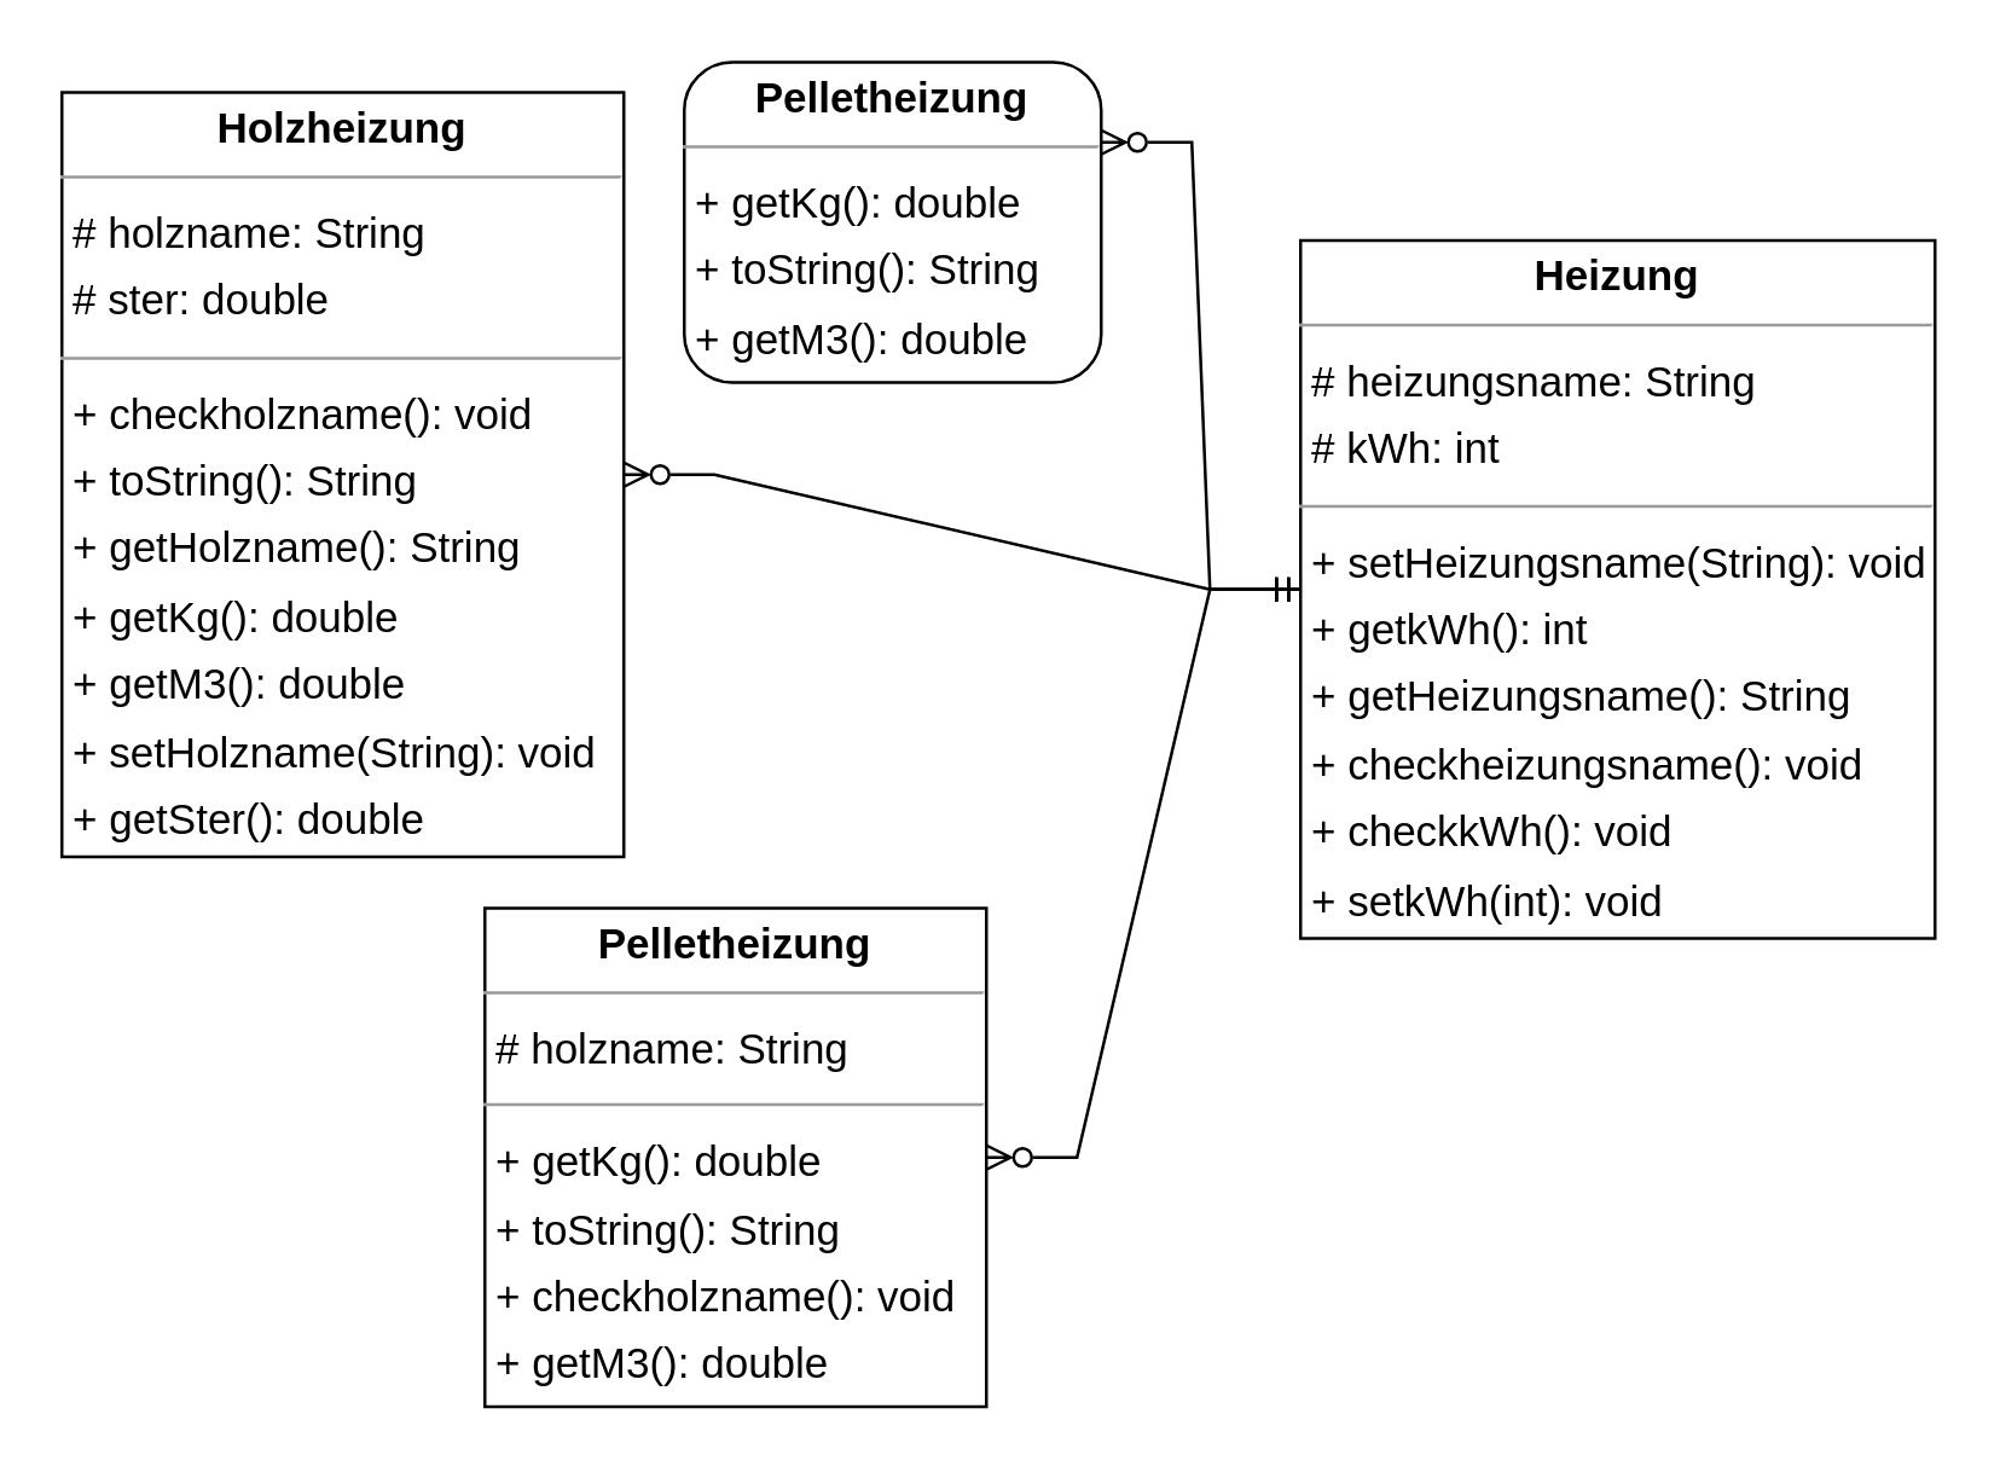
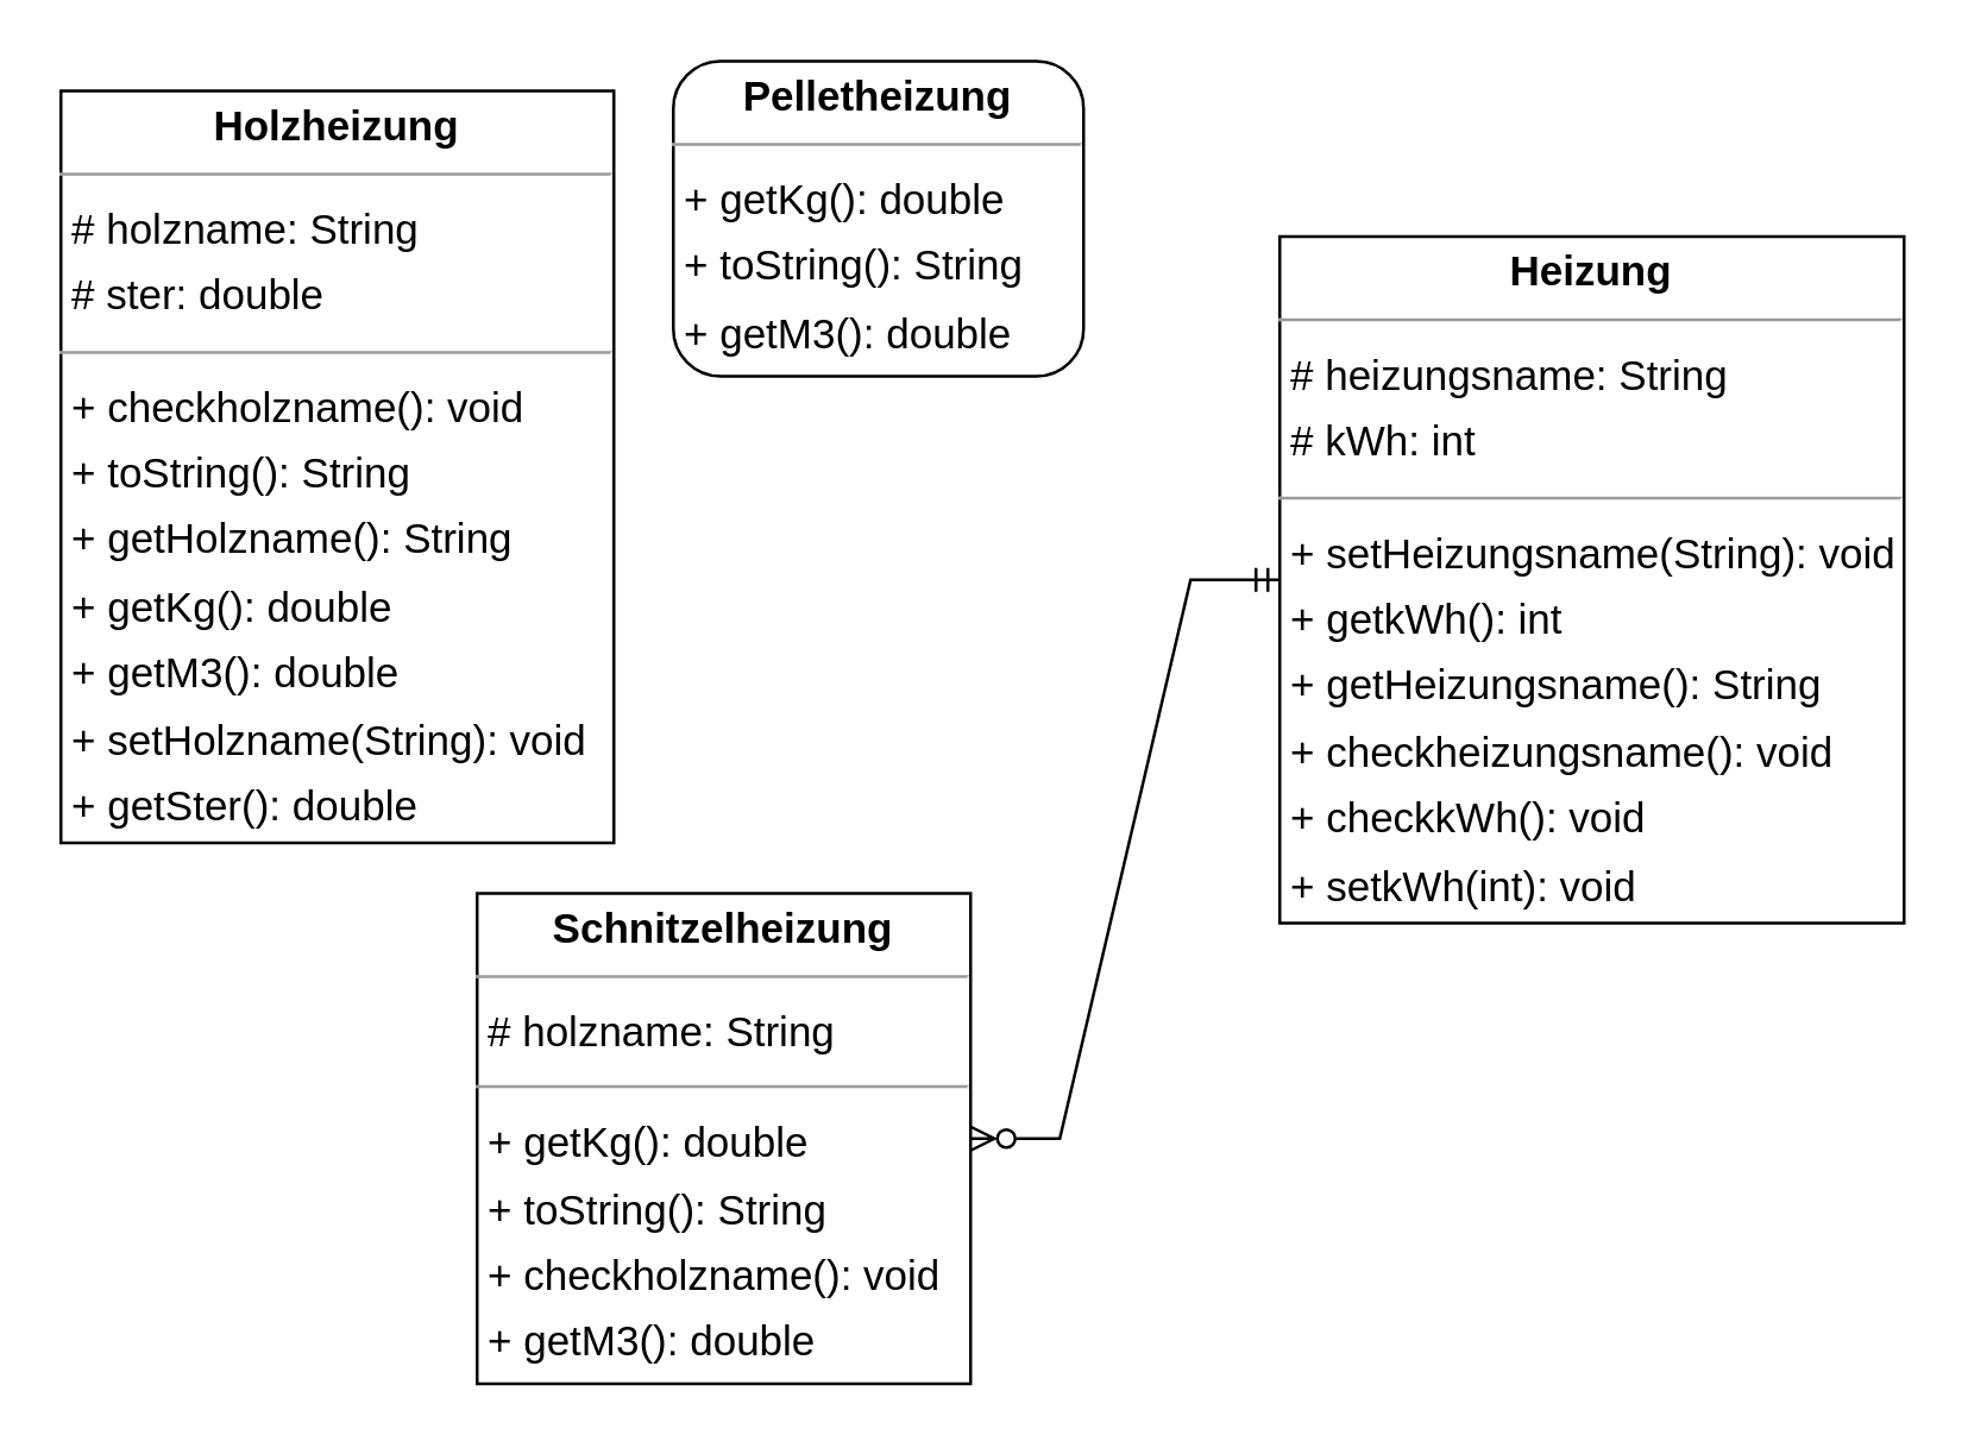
  <mxCell id="0" />
  <mxCell id="1" parent="0" />
  <mxCell id="2" value="&lt;p style=&quot;margin:0px;margin-top:4px;text-align:center;&quot;&gt;&lt;b&gt;Heizung&lt;/b&gt;&lt;/p&gt;&lt;hr size=&quot;1&quot;/&gt;&lt;p style=&quot;margin:0 0 0 4px;line-height:1.6;&quot;&gt;# heizungsname: String&lt;br/&gt;# kWh: int&lt;/p&gt;&lt;hr size=&quot;1&quot;/&gt;&lt;p style=&quot;margin:0 0 0 4px;line-height:1.6;&quot;&gt;+ setHeizungsname(String): void&lt;br/&gt;+ getkWh(): int&lt;br/&gt;+ getHeizungsname(): String&lt;br/&gt;+ checkheizungsname(): void&lt;br/&gt;+ checkkWh(): void&lt;br/&gt;+ setkWh(int): void&lt;br/&gt;+ toString(): String&lt;/p&gt;" style="verticalAlign=top;align=left;overflow=fill;fontSize=14;fontFamily=Helvetica;html=1;rounded=0;shadow=0;comic=0;labelBackgroundColor=none;strokeWidth=1;" parent="1" vertex="1"><mxGeometry x="430" y="79" width="210" height="231" as="geometry" /></mxCell>
  <mxCell id="3" value="&lt;p style=&quot;margin:0px;margin-top:4px;text-align:center;&quot;&gt;&lt;b&gt;Holzheizung&lt;/b&gt;&lt;/p&gt;&lt;hr size=&quot;1&quot;/&gt;&lt;p style=&quot;margin:0 0 0 4px;line-height:1.6;&quot;&gt;# holzname: String&lt;br/&gt;# ster: double&lt;/p&gt;&lt;hr size=&quot;1&quot;/&gt;&lt;p style=&quot;margin:0 0 0 4px;line-height:1.6;&quot;&gt;+ checkholzname(): void&lt;br/&gt;+ toString(): String&lt;br/&gt;+ getHolzname(): String&lt;br/&gt;+ getKg(): double&lt;br/&gt;+ getM3(): double&lt;br/&gt;+ setHolzname(String): void&lt;br/&gt;+ getSter(): double&lt;br/&gt;+ dichte(): int&lt;/p&gt;" style="verticalAlign=top;align=left;overflow=fill;fontSize=14;fontFamily=Helvetica;html=1;rounded=0;shadow=0;comic=0;labelBackgroundColor=none;strokeWidth=1;" parent="1" vertex="1"><mxGeometry x="20" width="186" height="253" as="geometry" y="30" /></mxCell>
  <mxCell id="4" value="&lt;p style=&quot;margin:0px;margin-top:4px;text-align:center;&quot;&gt;&lt;b&gt;Pelletheizung&lt;/b&gt;&lt;/p&gt;&lt;hr size=&quot;1&quot;/&gt;&lt;p style=&quot;margin:0 0 0 4px;line-height:1.6;&quot;&gt;+ getKg(): double&lt;br/&gt;+ toString(): String&lt;br/&gt;+ getM3(): double&lt;/p&gt;" style="verticalAlign=top;align=left;overflow=fill;fontSize=14;fontFamily=Helvetica;html=1;shadow=0;comic=0;labelBackgroundColor=none;strokeWidth=1;rounded=1;" parent="1" vertex="1"><mxGeometry x="226" y="20" width="138" height="106" as="geometry" /></mxCell>
- <mxCell id="5" value="&lt;p style=&quot;margin:0px;margin-top:4px;text-align:center;&quot;&gt;&lt;b&gt;Pelletheizung&lt;/b&gt;&lt;/p&gt;&lt;hr size=&quot;1&quot;/&gt;&lt;p style=&quot;margin:0 0 0 4px;line-height:1.6;&quot;&gt;# holzname: String&lt;/p&gt;&lt;hr size=&quot;1&quot;/&gt;&lt;p style=&quot;margin:0 0 0 4px;line-height:1.6;&quot;&gt;+ getKg(): double&lt;br/&gt;+ toString(): String&lt;br/&gt;+ checkholzname(): void&lt;br/&gt;+ getM3(): double&lt;br/&gt;+ dichte(): int&lt;/p&gt;" style="verticalAlign=top;align=left;overflow=fill;fontSize=14;fontFamily=Helvetica;html=1;rounded=0;shadow=0;comic=0;labelBackgroundColor=none;strokeWidth=1;" parent="1" vertex="1"><mxGeometry x="160" y="300" width="166" height="165" as="geometry" /></mxCell>
- <mxCell id="6" value="" style="edgeStyle=entityRelationEdgeStyle;fontSize=12;html=1;endArrow=ERmandOne;startArrow=ERzeroToMany;rounded=0;endFill=0;startFill=0;" edge="1" parent="1" source="3" target="2"><mxGeometry width="100" height="100" relative="1" as="geometry"><mxPoint x="-22" y="124.5" as="sourcePoint" /><mxPoint x="248" y="90" as="targetPoint" /></mxGeometry></mxCell>
+ <mxCell id="5" value="&lt;p style=&quot;margin:0px;margin-top:4px;text-align:center;&quot;&gt;&lt;b&gt;Schnitzelheizung&lt;/b&gt;&lt;/p&gt;&lt;hr size=&quot;1&quot;/&gt;&lt;p style=&quot;margin:0 0 0 4px;line-height:1.6;&quot;&gt;# holzname: String&lt;/p&gt;&lt;hr size=&quot;1&quot;/&gt;&lt;p style=&quot;margin:0 0 0 4px;line-height:1.6;&quot;&gt;+ getKg(): double&lt;br/&gt;+ toString(): String&lt;br/&gt;+ checkholzname(): void&lt;br/&gt;+ getM3(): double&lt;br/&gt;+ dichte(): int&lt;/p&gt;" style="verticalAlign=top;align=left;overflow=fill;fontSize=14;fontFamily=Helvetica;html=1;rounded=0;shadow=0;comic=0;labelBackgroundColor=none;strokeWidth=1;" parent="1" vertex="1"><mxGeometry x="160" y="300" width="166" height="165" as="geometry" /></mxCell>
  <mxCell id="7" value="" style="edgeStyle=entityRelationEdgeStyle;fontSize=12;html=1;endArrow=ERmandOne;startArrow=ERzeroToMany;rounded=0;endFill=0;startFill=0;entryX=0;entryY=0.5;entryDx=0;entryDy=0;" edge="1" parent="1" source="5" target="2"><mxGeometry width="100" height="100" relative="1" as="geometry"><mxPoint x="216" y="175" as="sourcePoint" /><mxPoint x="240" y="170" as="targetPoint" /><Array as="points"><mxPoint x="260" y="320" /><mxPoint x="240" y="270" /></Array></mxGeometry></mxCell>
- <mxCell id="8" value="" style="edgeStyle=entityRelationEdgeStyle;fontSize=12;html=1;endArrow=ERmandOne;startArrow=ERzeroToMany;rounded=0;endFill=0;startFill=0;exitX=1;exitY=0.25;exitDx=0;exitDy=0;" edge="1" parent="1" source="4" target="2"><mxGeometry width="100" height="100" relative="1" as="geometry"><mxPoint x="226" y="185" as="sourcePoint" /><mxPoint x="270" y="196" as="targetPoint" /></mxGeometry></mxCell>
